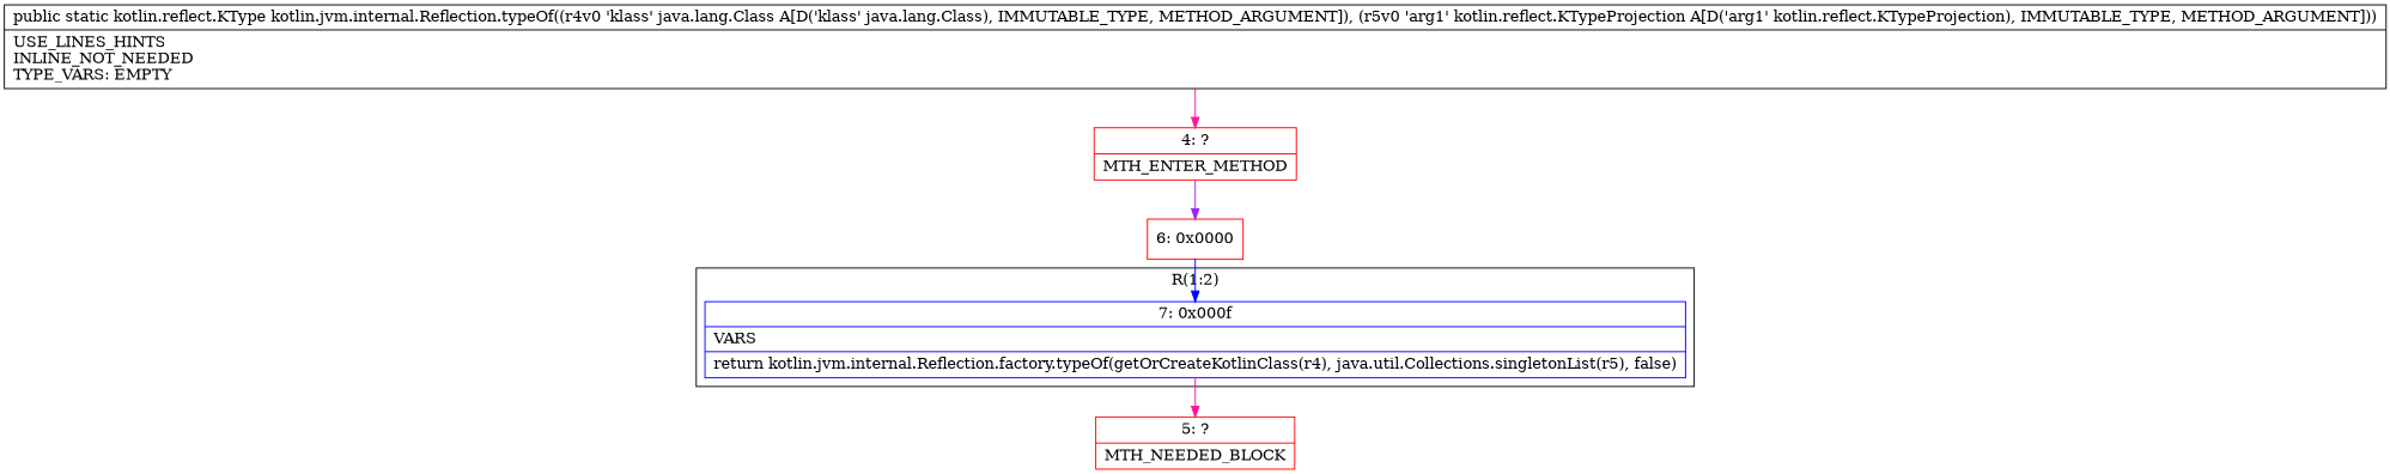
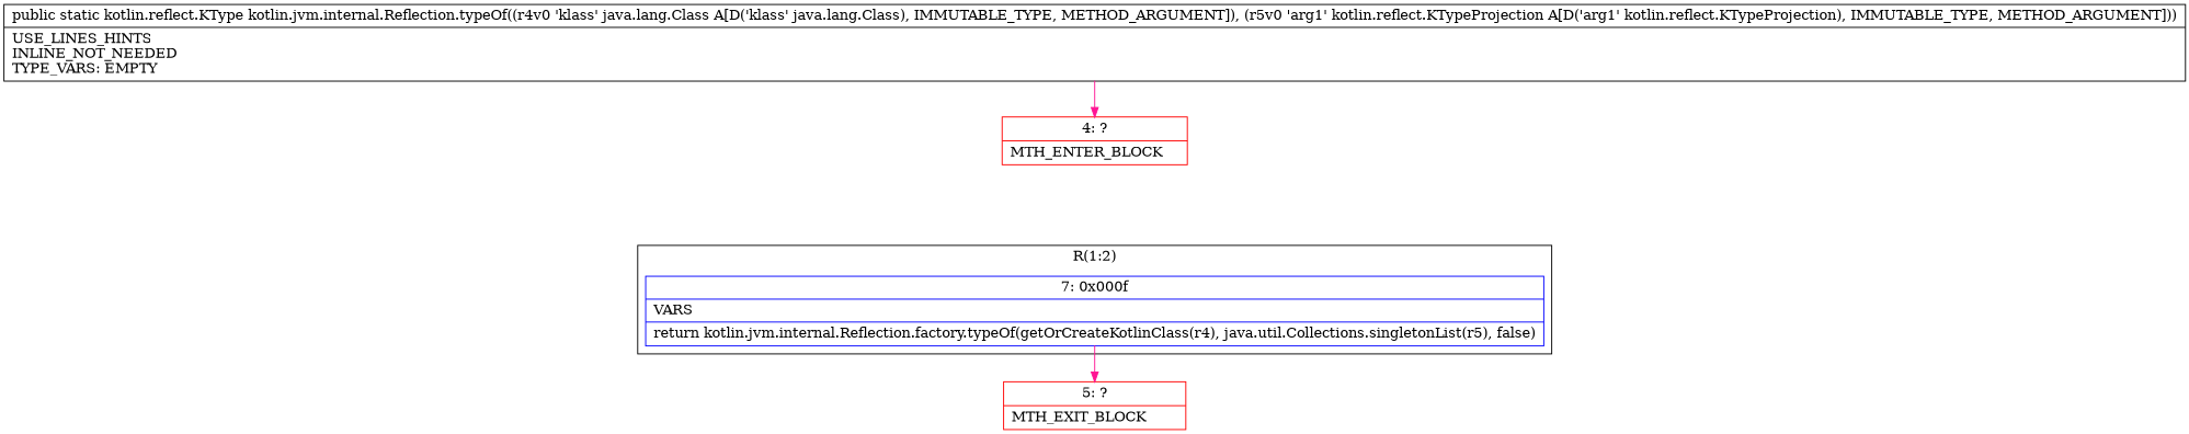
  digraph {
    node [color=red shape=record]
    edge [color=deeppink]
    n1 [color=blue label="{7\:\ 0x000f|VARS\l|return kotlin.jvm.internal.Reflection.factory.typeOf(getOrCreateKotlinClass(r4), java.util.Collections.singletonList(r5), false)\l}"]
-   n2 [label="{5\:\ ?|MTH_NEEDED_BLOCK\l}"]
-   n3 [label="{4\:\ ?|MTH_ENTER_METHOD\l}"]
-   n4 [label="{6\:\ 0x0000}"]
+   n2 [label="{5\:\ ?|MTH_EXIT_BLOCK\l}"]
+   n3 [label="{4\:\ ?|MTH_ENTER_BLOCK\l}"]
    n5 [label="{public static kotlin.reflect.KType kotlin.jvm.internal.Reflection.typeOf((r4v0 'klass' java.lang.Class A[D('klass' java.lang.Class), IMMUTABLE_TYPE, METHOD_ARGUMENT]), (r5v0 'arg1' kotlin.reflect.KTypeProjection A[D('arg1' kotlin.reflect.KTypeProjection), IMMUTABLE_TYPE, METHOD_ARGUMENT]))  | USE_LINES_HINTS\lINLINE_NOT_NEEDED\lTYPE_VARS: EMPTY\l}" color=""]
    subgraph cluster_1 {
      label="R(1:2)"
      n1
    }
    n1 -> n2
-   n3 -> n4 [color=purple]
-   n4 -> n1 [color=blue]
    n5 -> n3
  }
